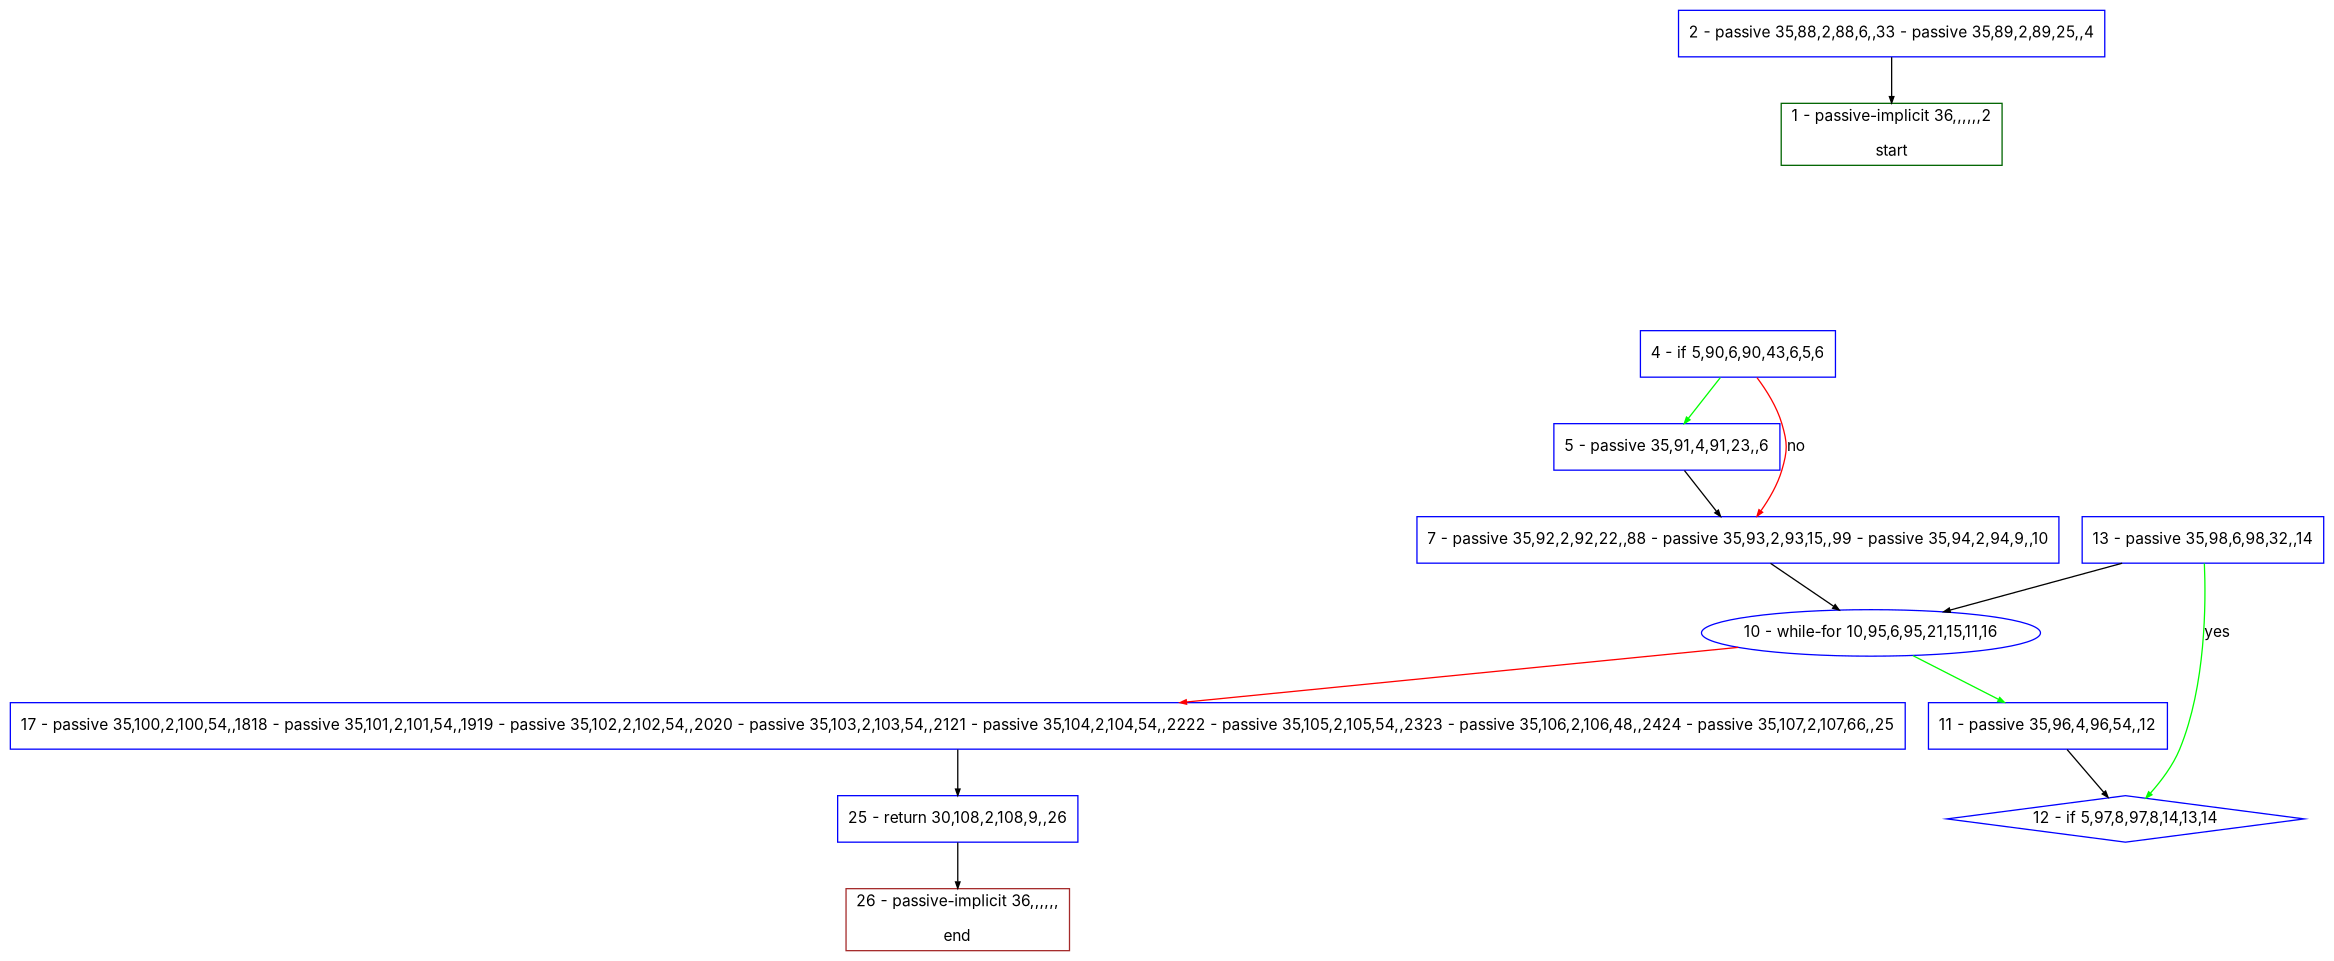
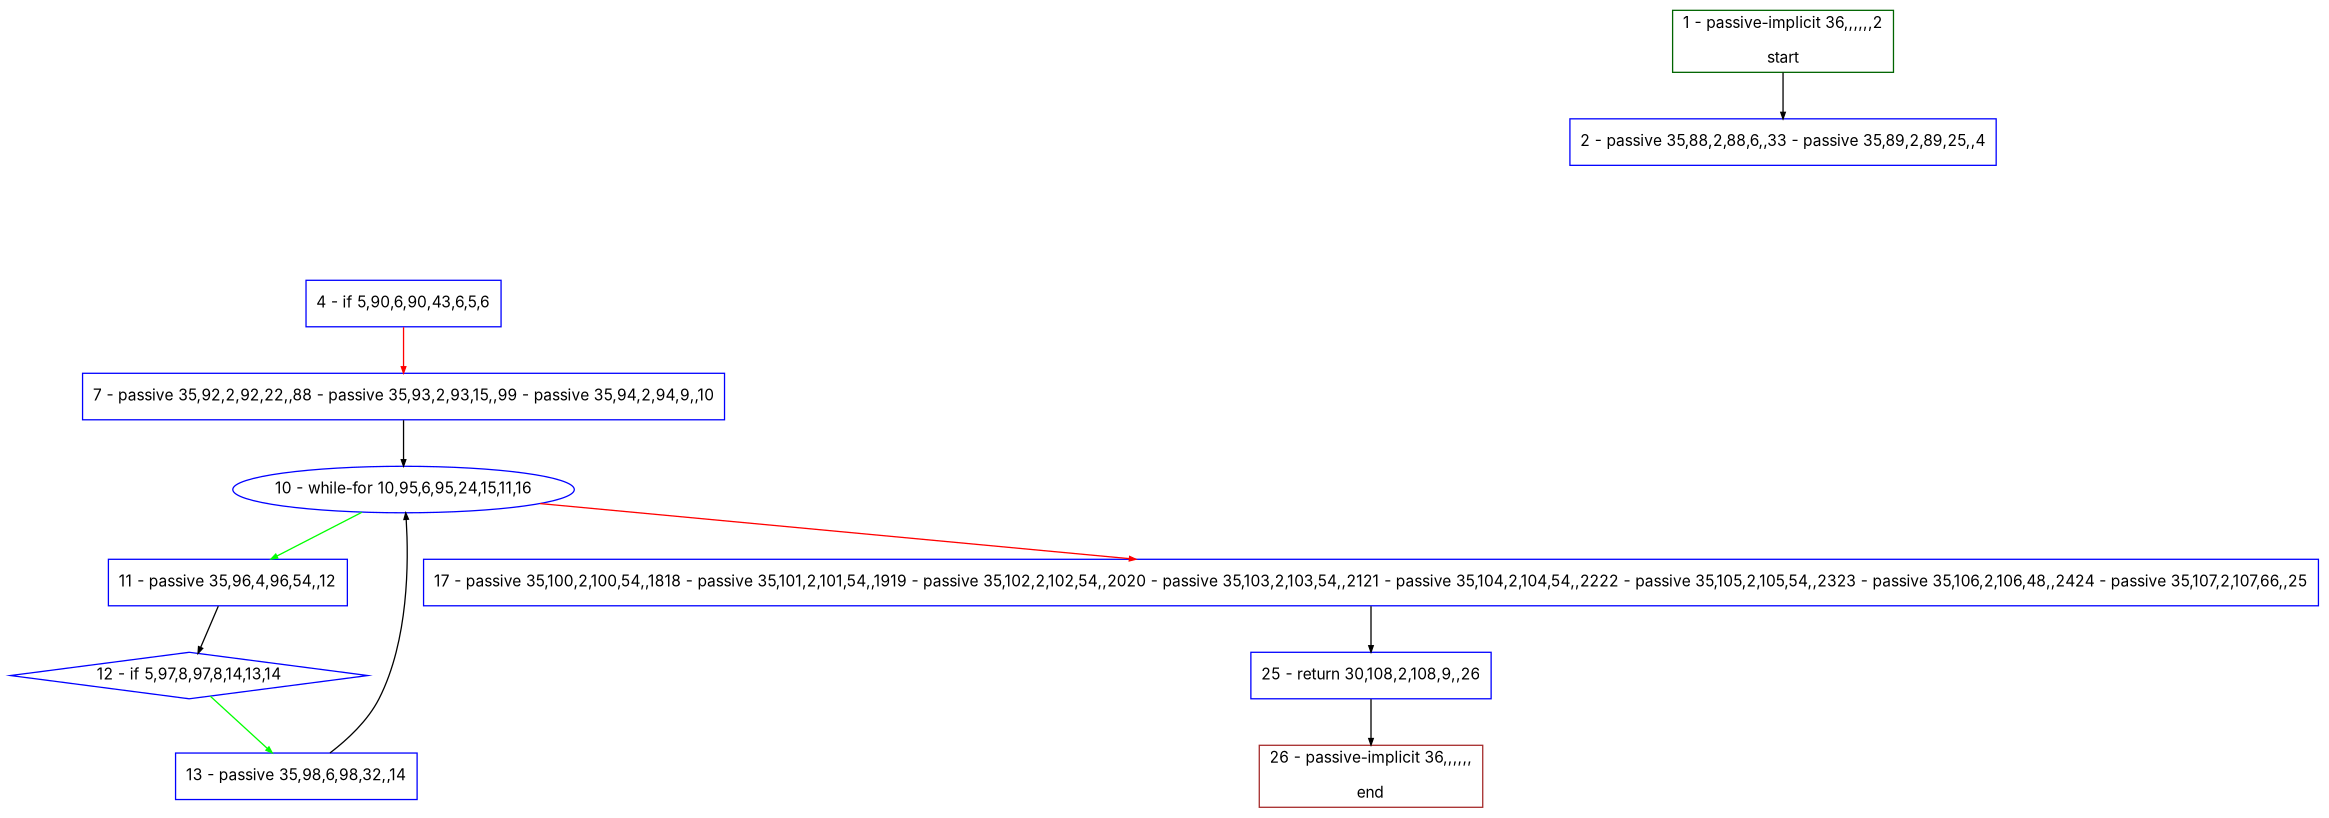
  digraph {
    bgcolor=white
    compound=true
    fillcolor="#FFFFCC"
    fontname=Inter
    fontsize=12
    pack=true
    packmode=clust
    style="rounded,filled"
    node [color="#0000ff" compound=true fillcolor="#ffffff" fixedsize=false fontname=Inter fontsize=12 node_initialized=no shape=box style=filled]
    edge [arrowhead=normal arrowsize=0.5 arrowtail=none color="#000000" compound=true dir=forward fontcolor=black fontname=Inter fontsize=12]
    n1 [label="2 - passive 35,88,2,88,6,,33 - passive 35,89,2,89,25,,4"]
    n2 [label="4 - if 5,90,6,90,43,6,5,6"]
-   n3 [label="5 - passive 35,91,4,91,23,,6"]
    n4 [label="7 - passive 35,92,2,92,22,,88 - passive 35,93,2,93,15,,99 - passive 35,94,2,94,9,,10"]
    n5 [color="#006400" label="1 - passive-implicit 36,,,,,,2\n\nstart"]
-   n6 [label="10 - while-for 10,95,6,95,21,15,11,16" shape=oval]
+   n6 [label="10 - while-for 10,95,6,95,24,15,11,16" shape=oval]
    n7 [label="11 - passive 35,96,4,96,54,,12"]
    n8 [label="17 - passive 35,100,2,100,54,,1818 - passive 35,101,2,101,54,,1919 - passive 35,102,2,102,54,,2020 - passive 35,103,2,103,54,,2121 - passive 35,104,2,104,54,,2222 - passive 35,105,2,105,54,,2323 - passive 35,106,2,106,48,,2424 - passive 35,107,2,107,66,,25"]
    n9 [label="12 - if 5,97,8,97,8,14,13,14" shape=diamond]
    n10 [label="25 - return 30,108,2,108,9,,26"]
    n11 [label="13 - passive 35,98,6,98,32,,14"]
    n12 [color="#a52a2a" label="26 - passive-implicit 36,,,,,,\n\nend"]
-   n2 -> n3 [color="#00ff00" label=yes]
    n2 -> n4 [color="#ff0000" label=no]
-   n3 -> n4
    n4 -> n6
-   n1 -> n5
+   n5 -> n1
    n6 -> n7 [color="#00ff00" label=no]
    n6 -> n8 [color="#ff0000" label=no]
    n7 -> n9
    n8 -> n10
-   n11 -> n9 [color="#00ff00" label=yes]
+   n9 -> n11 [color="#00ff00" label=yes]
    n10 -> n12
    n11 -> n6
  }
